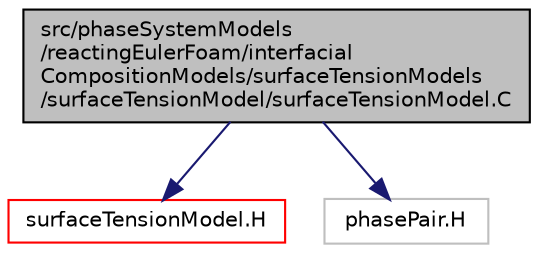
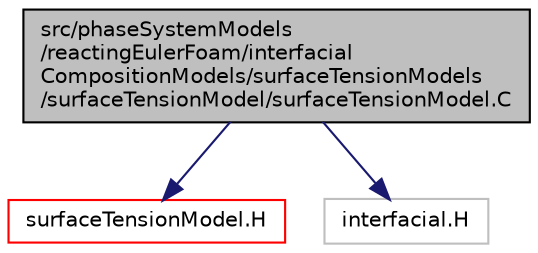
  digraph {
    node [fontname=Helvetica fontsize=10 shape=record]
    edge [color=midnightblue fontname=Helvetica fontsize=10 labelfontname=Helvetica labelfontsize=10 style=solid]
    n1 [color=black fillcolor=grey75 fontcolor=black height=0.2 label="src/phaseSystemModels\l/reactingEulerFoam/interfacial\lCompositionModels/surfaceTensionModels\l/surfaceTensionModel/surfaceTensionModel.C" style=filled width=0.4]
    n2 [color=red height=0.2 label="surfaceTensionModel.H" width=0.4]
-   n3 [color=grey75 height=0.2 label="phasePair.H" width=0.4]
+   n3 [color=grey75 height=0.2 label="interfacial.H" width=0.4]
    n1 -> n2
    n1 -> n3
  }
